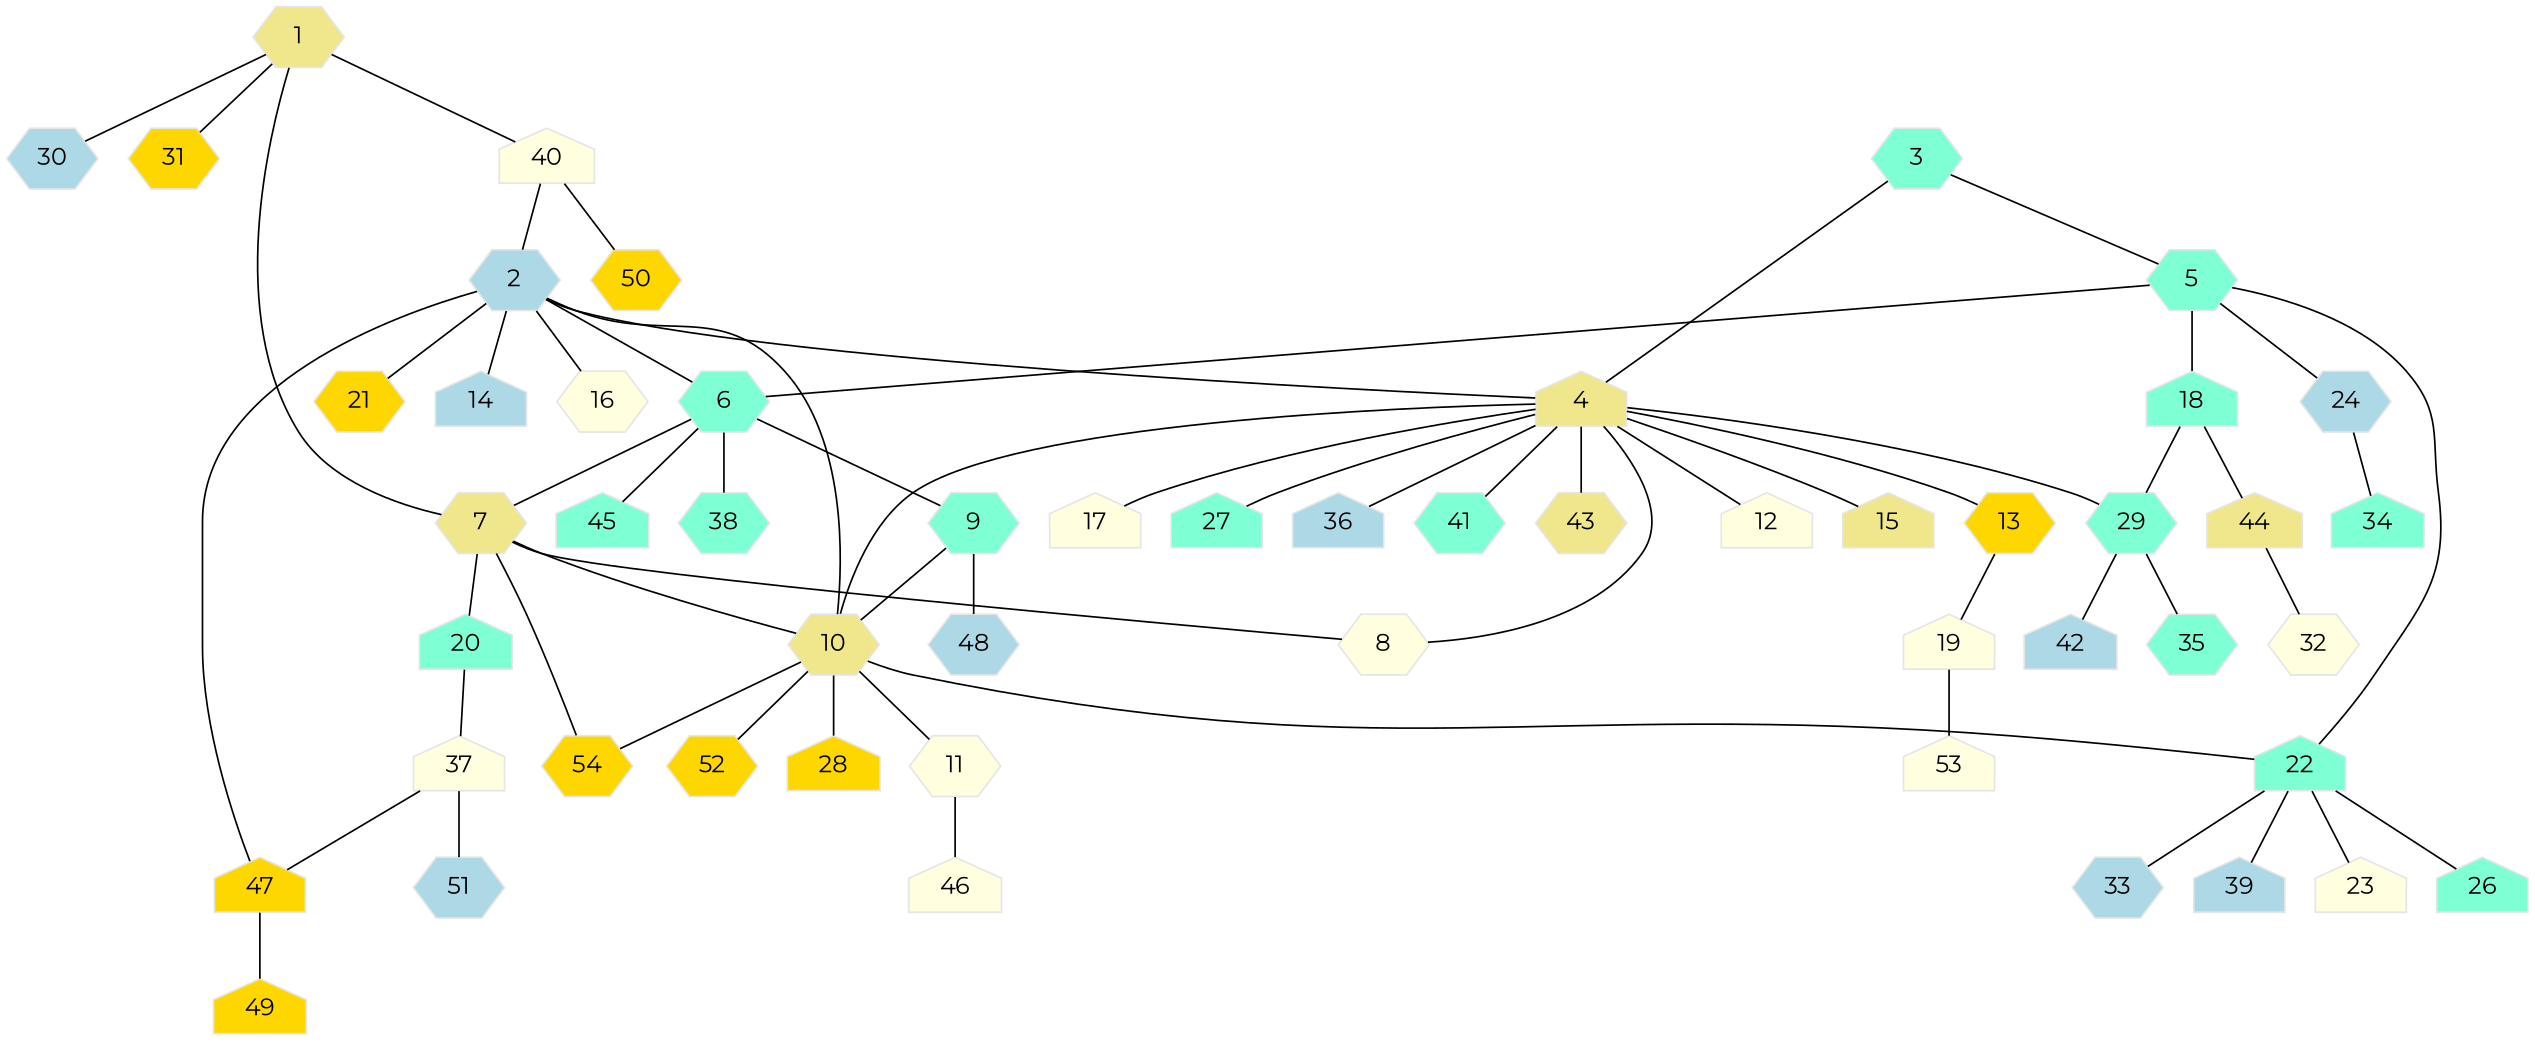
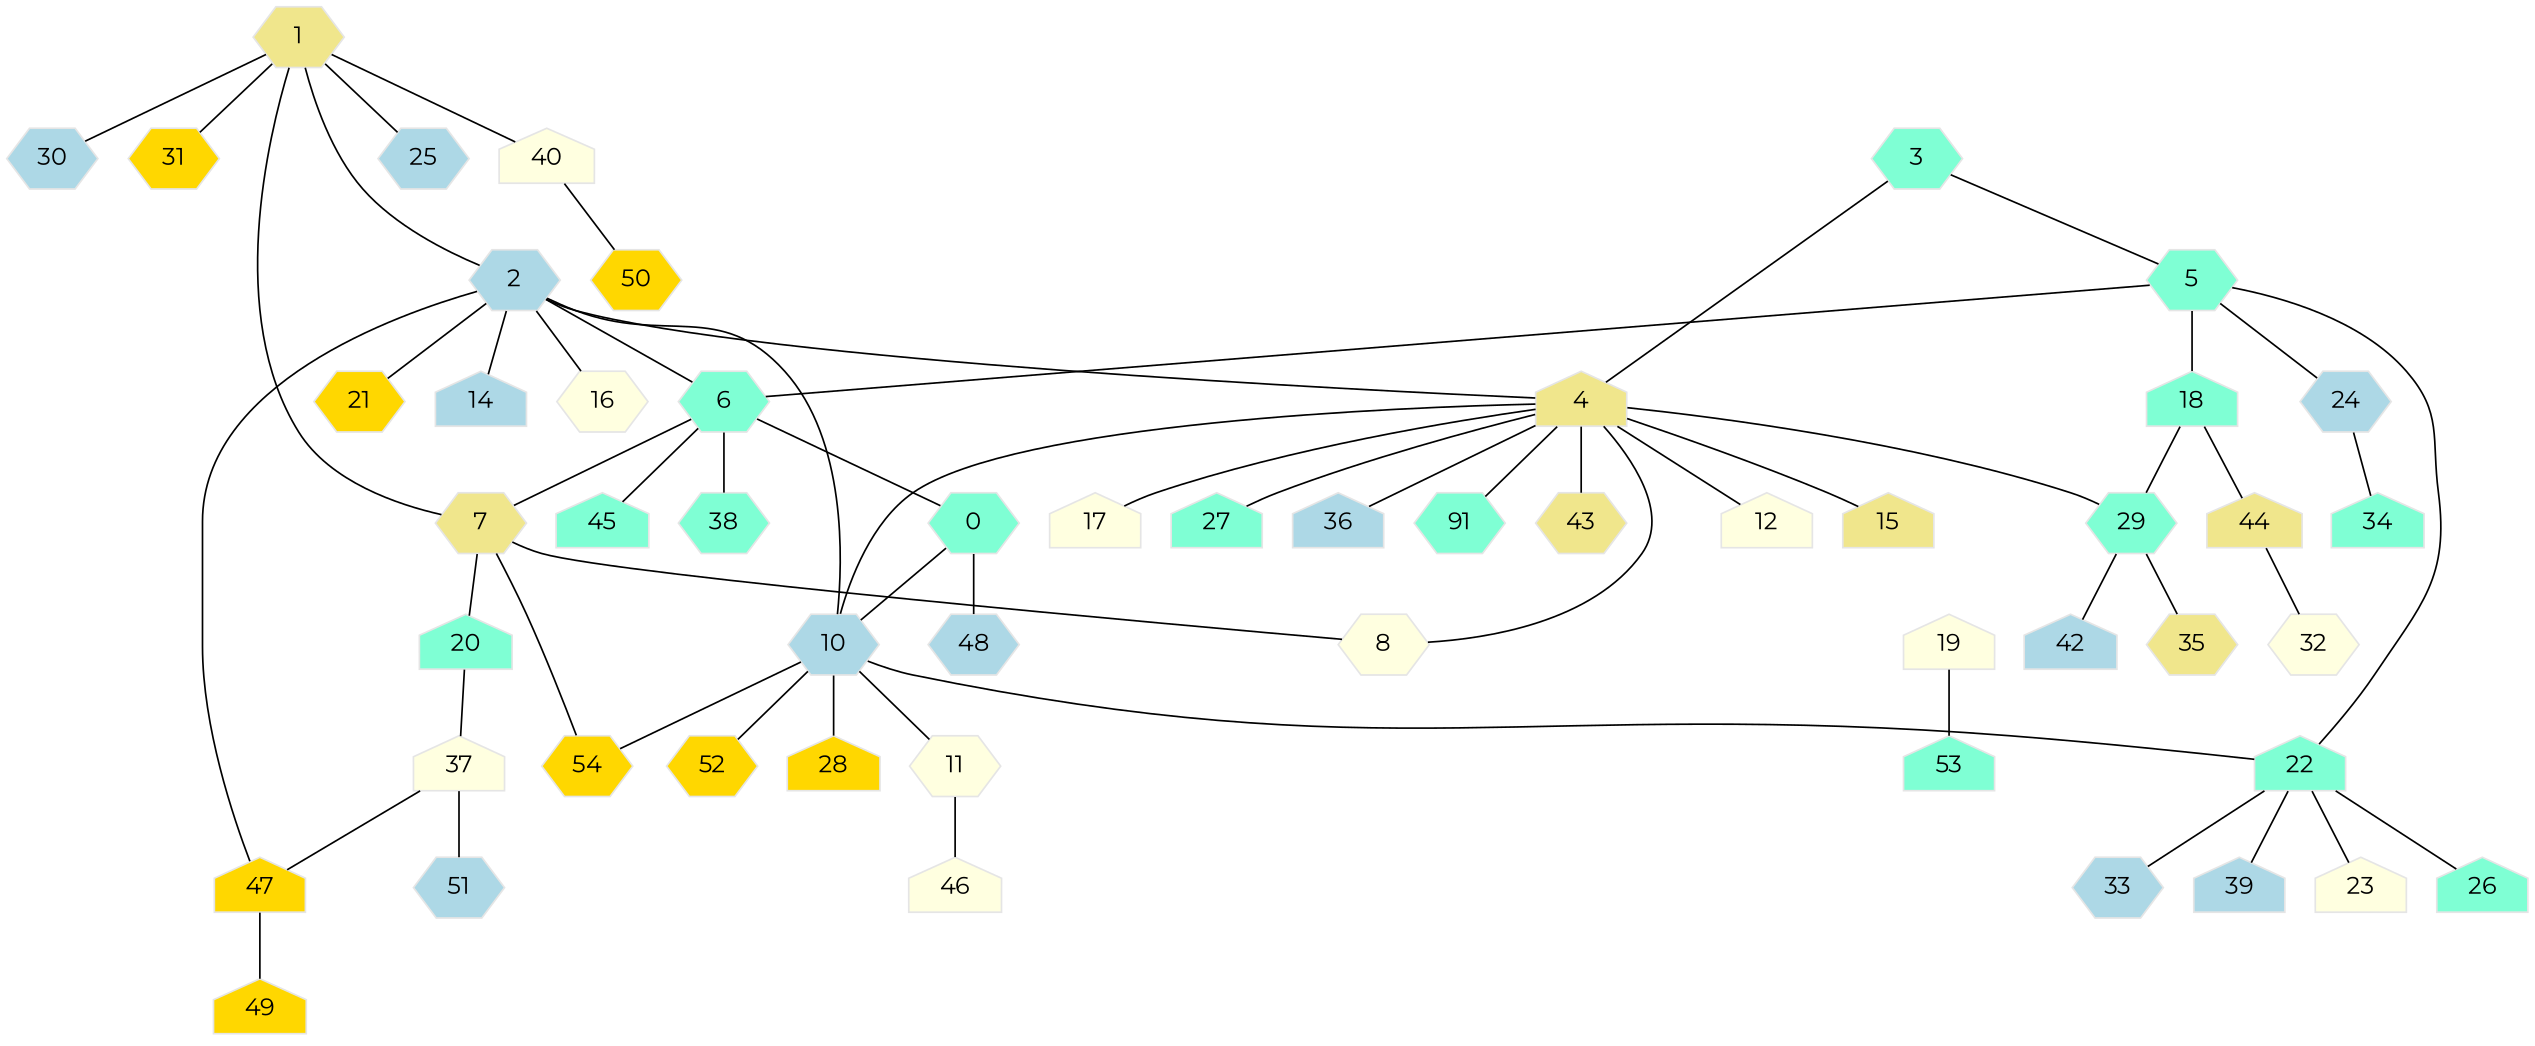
  graph {
    fontname=Montserrat
    node [color=gray90 fillcolor=aquamarine fontname=Montserrat shape=hexagon style=filled]
    edge [fontname=Montserrat]
    1 [fillcolor=khaki]
    2 [fillcolor=lightblue]
    7 [fillcolor=khaki]
+   25 [fillcolor=lightblue]
    30 [fillcolor=lightblue]
    31 [fillcolor=gold]
    40 [fillcolor=lightyellow shape=house]
    4 [fillcolor=khaki shape=house]
    6
-   10 [fillcolor=khaki]
+   10 [fillcolor=lightblue]
    14 [fillcolor=lightblue shape=house]
    16 [fillcolor=lightyellow]
    21 [fillcolor=gold]
    47 [fillcolor=gold shape=house]
    8 [fillcolor=lightyellow]
    20 [shape=house]
    54 [fillcolor=gold]
    50 [fillcolor=gold]
    12 [fillcolor=lightyellow shape=house]
-   13 [fillcolor=gold]
    15 [fillcolor=khaki shape=house]
    17 [fillcolor=lightyellow shape=house]
    27 [shape=house]
    29
    36 [fillcolor=lightblue shape=house]
-   41
+   41 [label=91]
    43 [fillcolor=khaki]
-   9
+   9 [label=0]
    38
    45 [shape=house]
    22 [shape=house]
    11 [fillcolor=lightyellow]
    28 [fillcolor=gold shape=house]
    52 [fillcolor=gold]
    49 [fillcolor=gold shape=house]
    3
    5
    24 [fillcolor=lightblue]
    18 [shape=house]
    19 [fillcolor=lightyellow shape=house]
-   35
+   35 [fillcolor=khaki]
    42 [fillcolor=lightblue shape=house]
    23 [fillcolor=lightyellow shape=house]
    26 [shape=house]
    33 [fillcolor=lightblue]
    39 [fillcolor=lightblue shape=house]
    34 [shape=house]
    48 [fillcolor=lightblue]
    44 [fillcolor=khaki shape=house]
    37 [fillcolor=lightyellow shape=house]
    46 [fillcolor=lightyellow shape=house]
-   53 [fillcolor=lightyellow shape=house]
+   53 [shape=house]
    32 [fillcolor=lightyellow]
    51 [fillcolor=lightblue]
-   40 -- 2
+   1 -- 2
    1 -- 7
+   1 -- 25
    1 -- 30
    1 -- 31
    1 -- 40
    2 -- 4
    2 -- 6
    2 -- 10
    2 -- 14
    2 -- 16
    2 -- 21
    2 -- 47
-   7 -- 10
    7 -- 8
    7 -- 20
    7 -- 54
    40 -- 50
    4 -- 10
    4 -- 8
    4 -- 12
-   4 -- 13
    4 -- 15
    4 -- 17
    4 -- 27
    4 -- 29
    4 -- 36
    4 -- 41
    4 -- 43
    6 -- 7
    6 -- 9
    6 -- 38
    6 -- 45
    10 -- 54
    10 -- 22
    10 -- 11
    10 -- 28
    10 -- 52
    47 -- 49
    20 -- 37
-   13 -- 19
    29 -- 35
    29 -- 42
    9 -- 10
    9 -- 48
    22 -- 23
    22 -- 26
    22 -- 33
    22 -- 39
    11 -- 46
    3 -- 4
    3 -- 5
    5 -- 6
    5 -- 22
    5 -- 24
    5 -- 18
    24 -- 34
    18 -- 29
    18 -- 44
    19 -- 53
    44 -- 32
    37 -- 47
    37 -- 51
  }
